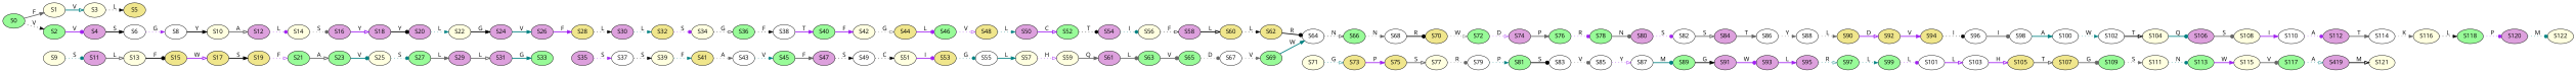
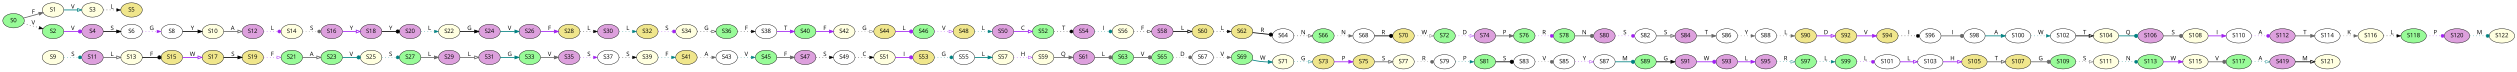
  strict digraph {
    fontname="Open Sans"
    rankdir=LR
    node [fillcolor=plum fontname="Open Sans" style=filled]
    edge [arrowhead=normal color=gray40 fontname="Open Sans" style=bold]
    S0 [fillcolor=palegreen]
    S1 [fillcolor=lightyellow]
    S2 [fillcolor=palegreen]
    S3 [fillcolor=lightyellow]
    S4
    S5 [fillcolor=khaki]
    S6 [fillcolor=white]
    S8 [fillcolor=white]
    S10 [fillcolor=lightyellow]
    S9 [fillcolor=lightyellow]
    S11
    S12
    S13 [fillcolor=lightyellow]
    S14 [fillcolor=lightyellow]
    S15 [fillcolor=khaki]
    S16
    S17 [fillcolor=khaki]
    S18
    S19 [fillcolor=khaki]
    S20
    S21 [fillcolor=palegreen]
    S22 [fillcolor=lightyellow]
    S23 [fillcolor=palegreen]
    S24
    S25 [fillcolor=lightyellow]
    S26
    S27 [fillcolor=palegreen]
    S28 [fillcolor=khaki]
    S29
    S30
    S31
    S32 [fillcolor=khaki]
    S33 [fillcolor=palegreen]
    S34 [fillcolor=lightyellow]
    S35
    S36 [fillcolor=palegreen]
    S37 [fillcolor=white]
    S38 [fillcolor=white]
    S39 [fillcolor=lightyellow]
    S40 [fillcolor=palegreen]
    S41 [fillcolor=khaki]
    S42 [fillcolor=lightyellow]
    S43 [fillcolor=white]
    S44 [fillcolor=khaki]
    S45 [fillcolor=palegreen]
    S46 [fillcolor=palegreen]
    S47
    S48 [fillcolor=khaki]
    S49 [fillcolor=white]
    S50
    S51 [fillcolor=lightyellow]
    S52 [fillcolor=palegreen]
    S53 [fillcolor=khaki]
    S54
    S55 [fillcolor=white]
    S56 [fillcolor=lightyellow]
    S57 [fillcolor=lightyellow]
    S58
    S59 [fillcolor=lightyellow]
    S60 [fillcolor=khaki]
    S61
    S62 [fillcolor=khaki]
    S63 [fillcolor=palegreen]
    S64 [fillcolor=white]
    S65 [fillcolor=palegreen]
    S66 [fillcolor=palegreen]
    S67 [fillcolor=white]
    S68 [fillcolor=white]
    S69 [fillcolor=palegreen]
    S70 [fillcolor=khaki]
    S71 [fillcolor=lightyellow]
    S72 [fillcolor=palegreen]
    S73 [fillcolor=khaki]
    S74
    S75 [fillcolor=khaki]
    S76 [fillcolor=palegreen]
    S77 [fillcolor=lightyellow]
    S78 [fillcolor=palegreen]
    S79 [fillcolor=white]
    S80
    S81 [fillcolor=palegreen]
    S82 [fillcolor=white]
    S83 [fillcolor=white]
    S84
    S85 [fillcolor=white]
    S86 [fillcolor=white]
    S87 [fillcolor=white]
    S88 [fillcolor=white]
    S89 [fillcolor=palegreen]
    S90 [fillcolor=khaki]
    S91
    S92 [fillcolor=khaki]
    S93
    S94 [fillcolor=khaki]
    S95
    S96 [fillcolor=white]
    S97 [fillcolor=palegreen]
    S98 [fillcolor=white]
    S99 [fillcolor=palegreen]
    S100 [fillcolor=white]
    S101 [fillcolor=white]
    S102 [fillcolor=white]
    S103 [fillcolor=white]
    S104 [fillcolor=lightyellow]
    S105 [fillcolor=khaki]
    S106
    S107 [fillcolor=khaki]
    S108 [fillcolor=lightyellow]
    S109 [fillcolor=palegreen]
    S110 [fillcolor=white]
    S111 [fillcolor=lightyellow]
    S112
    S113 [fillcolor=palegreen]
    S114 [fillcolor=white]
    S115 [fillcolor=lightyellow]
    S116 [fillcolor=lightyellow]
    S117 [fillcolor=palegreen]
    S118 [fillcolor=palegreen]
    n119 [label=S419]
    S120
    S121 [fillcolor=lightyellow]
    S122 [fillcolor=lightyellow]
    S0 -> S1 [label=F]
    S0 -> S2 [color=black label=V style=dotted]
    S1 -> S3 [arrowhead=onormal color=teal label=V]
    S2 -> S4 [arrowhead=dot color=purple label=V]
    S3 -> S5 [color=black label=L style=dotted]
    S4 -> S6 [color=black label=S]
    S6 -> S8 [color=purple label=G style=dotted]
    S8 -> S10 [color=black label=Y]
    S10 -> S12 [arrowhead=onormal label=A]
    S9 -> S11 [arrowhead=dot color=teal label=S style=dotted]
    S11 -> S13 [arrowhead=onormal label=L]
    S12 -> S14 [arrowhead=dot color=purple label=L style=dotted]
    S13 -> S15 [arrowhead=dot color=black label=F]
    S14 -> S16 [arrowhead=dot label=S style=dotted]
    S15 -> S17 [arrowhead=onormal color=purple label=W]
    S16 -> S18 [arrowhead=onormal color=purple label=Y]
    S17 -> S19 [color=black label=S]
    S18 -> S20 [arrowhead=dot color=black label=Y]
    S19 -> S21 [arrowhead=onormal color=purple label=F style=dotted]
    S20 -> S22 [color=teal label=L style=dotted]
    S21 -> S23 [arrowhead=onormal label=A]
    S22 -> S24 [color=black label=G]
    S23 -> S25 [arrowhead=dot color=teal label=V]
    S24 -> S26 [color=teal label=V]
    S25 -> S27 [arrowhead=dot color=teal label=S style=dotted]
    S26 -> S28 [color=purple label=F]
    S27 -> S29 [label=L]
    S28 -> S30 [color=black label=L style=dotted]
    S29 -> S31 [arrowhead=onormal label=L]
    S30 -> S32 [color=teal label=L style=dotted]
    S31 -> S33 [color=teal label=G]
    S32 -> S34 [arrowhead=dot color=purple label=S style=dotted]
+   S33 -> S35 [label=V]
    S34 -> S36 [arrowhead=onormal color=black label=G style=dotted]
    S35 -> S37 [color=purple label=S style=dotted]
    S36 -> S38 [color=black label=F style=dotted]
    S37 -> S39 [color=black label=S style=dotted]
    S38 -> S40 [color=purple label=T]
    S39 -> S41 [color=teal label=F style=dotted]
    S40 -> S42 [color=purple label=F]
    S41 -> S43 [label=A style=dotted]
    S42 -> S44 [arrowhead=onormal label=G style=dotted]
    S43 -> S45 [color=teal label=V style=dotted]
    S44 -> S46 [arrowhead=dot color=purple label=L]
    S45 -> S47 [label=F]
    S46 -> S48 [arrowhead=onormal color=purple label=V style=dotted]
    S47 -> S49 [color=black label=S style=dotted]
    S48 -> S50 [color=teal label=L style=dotted]
    S49 -> S51 [color=black label=C style=dotted]
    S50 -> S52 [arrowhead=onormal color=purple label=C]
    S51 -> S53 [arrowhead=dot color=purple label=I]
    S52 -> S54 [arrowhead=dot color=black label=T style=dotted]
    S53 -> S55 [arrowhead=dot color=teal label=G style=dotted]
    S54 -> S56 [arrowhead=dot color=teal label=I style=dotted]
    S55 -> S57 [color=teal label=L]
    S56 -> S58 [arrowhead=onormal color=black label=F style=dotted]
    S57 -> S59 [arrowhead=onormal color=purple label=H style=dotted]
    S58 -> S60 [arrowhead=onormal color=black label=L]
    S59 -> S61 [label=Q]
    S60 -> S62 [color=black label=L style=dotted]
    S61 -> S63 [arrowhead=dot label=L]
    S62 -> S64 [arrowhead=dot color=black label=R]
    S63 -> S65 [arrowhead=dot label=V]
    S64 -> S66 [arrowhead=onormal color=black label=N style=dotted]
    S65 -> S67 [arrowhead=dot label=D style=dotted]
    S66 -> S68 [label=N style=dotted]
    S67 -> S69 [label=V style=dotted]
    S68 -> S70 [arrowhead=dot color=black label=R]
-   S69 -> S64 [color=teal label=W]
+   S69 -> S71 [color=teal label=W]
    S70 -> S72 [arrowhead=onormal label=W style=dotted]
    S71 -> S73 [arrowhead=onormal color=teal label=G style=dotted]
    S72 -> S74 [arrowhead=onormal color=purple label=D style=dotted]
    S73 -> S75 [color=purple label=P]
    S74 -> S76 [label=P]
    S75 -> S77 [arrowhead=onormal label=S]
    S76 -> S78 [arrowhead=dot color=purple label=R style=dotted]
    S77 -> S79 [arrowhead=dot label=R style=dotted]
    S78 -> S80 [arrowhead=dot label=N]
    S79 -> S81 [color=teal label=P style=dotted]
    S80 -> S82 [arrowhead=dot color=purple label=S style=dotted]
    S81 -> S83 [arrowhead=dot color=black label=S]
    S82 -> S84 [arrowhead=onormal label=S]
    S83 -> S85 [arrowhead=dot label=V style=dotted]
    S84 -> S86 [label=T]
    S85 -> S87 [arrowhead=onormal color=purple label=Y style=dotted]
    S86 -> S88 [label=Y style=dotted]
    S87 -> S89 [arrowhead=dot color=teal label=M]
    S88 -> S90 [label=L style=dotted]
    S89 -> S91 [color=black label=G]
    S90 -> S92 [arrowhead=onormal color=purple label=D]
    S91 -> S93 [arrowhead=dot color=purple label=W]
    S92 -> S94 [color=purple label=V]
    S93 -> S95 [color=purple label=L]
    S94 -> S96 [arrowhead=dot color=black label=I style=dotted]
    S95 -> S97 [arrowhead=onormal color=teal label=R style=dotted]
    S96 -> S98 [arrowhead=dot label=I]
    S97 -> S99 [color=teal label=L style=dotted]
    S98 -> S100 [color=teal label=A]
    S99 -> S101 [arrowhead=dot color=purple label=L style=dotted]
    S100 -> S102 [color=teal label=W style=dotted]
    S101 -> S103 [arrowhead=onormal color=purple label=L]
    S102 -> S104 [arrowhead=onormal color=black label=T]
    S103 -> S105 [arrowhead=onormal color=purple label=H]
    S104 -> S106 [arrowhead=dot color=teal label=Q]
    S105 -> S107 [arrowhead=onormal label=T]
    S106 -> S108 [arrowhead=dot label=S]
    S107 -> S109 [arrowhead=dot label=G]
    S108 -> S110 [color=purple label=I]
-   S109 -> S111 [label=S style=dotted]
+   S109 -> S111 [arrowhead=onormal label=S style=dotted]
    S110 -> S112 [arrowhead=dot color=purple label=A style=dotted]
    S111 -> S113 [arrowhead=dot color=teal label=N style=dotted]
    S112 -> S114 [label=T]
    S113 -> S115 [color=purple label=W]
    S114 -> S116 [label=K style=dotted]
    S115 -> S117 [arrowhead=dot label=V]
    S116 -> S118 [color=black label=L style=dotted]
    S117 -> n119 [arrowhead=onormal color=teal label=A style=dotted]
    S118 -> S120 [arrowhead=dot color=purple label=P style=dotted]
    n119 -> S121 [arrowhead=onormal color=black label=M]
    S120 -> S122 [arrowhead=dot color=teal label=M style=dotted]
  }
